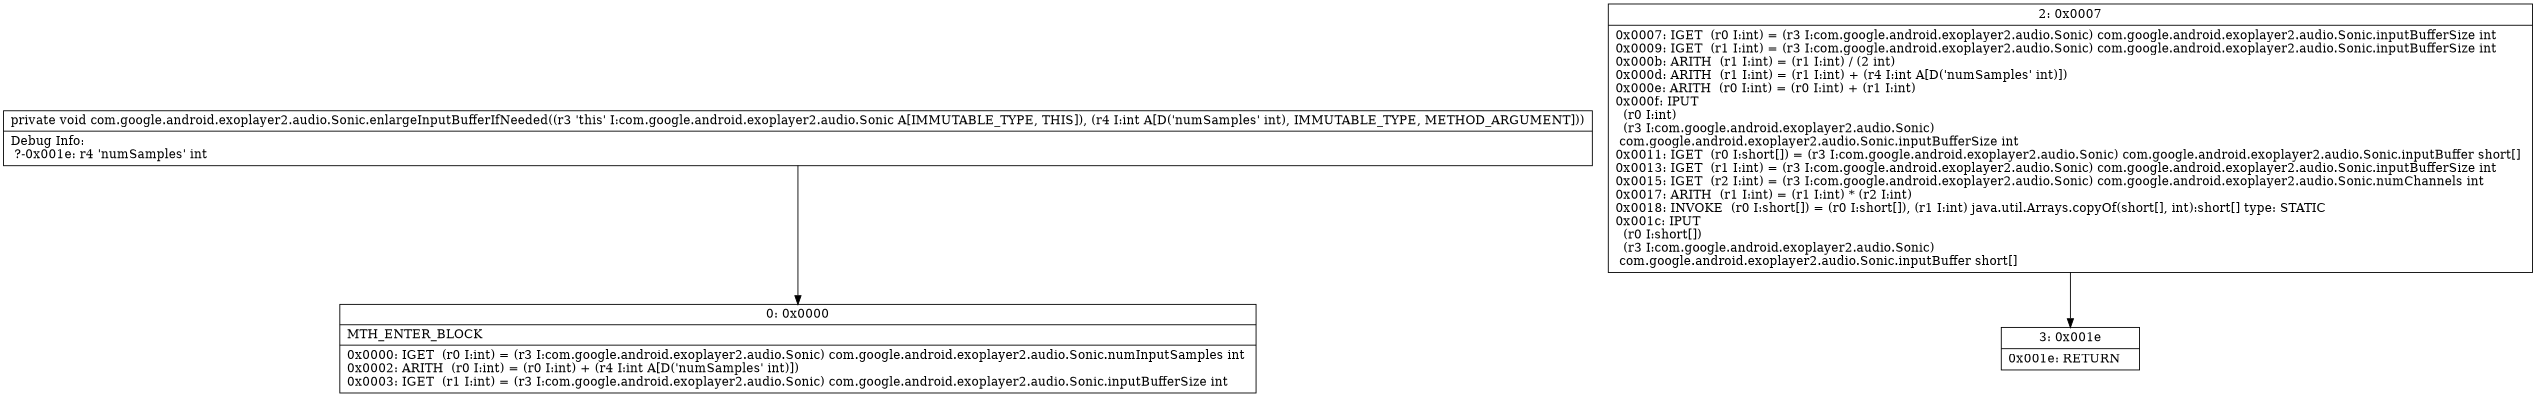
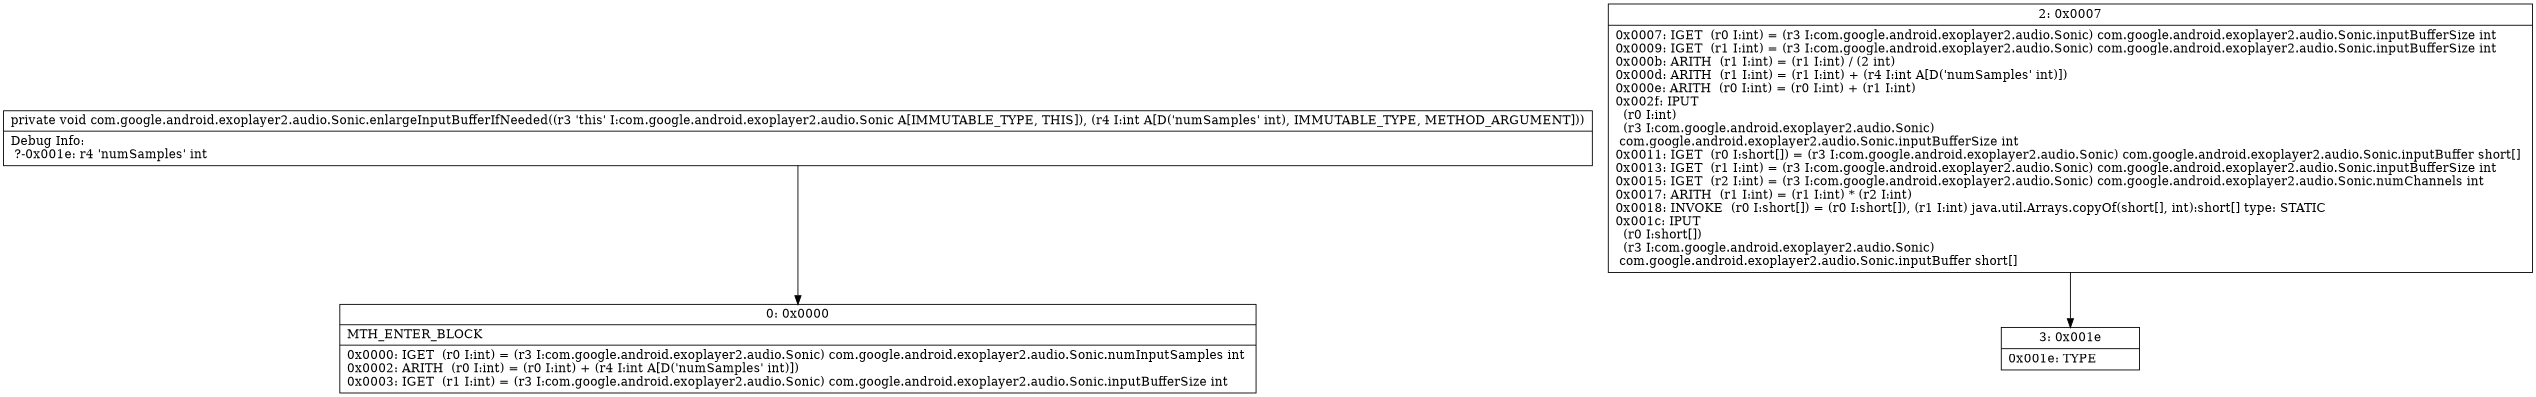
  digraph {
    node [shape=record]
    n1 [label="{0\:\ 0x0000|MTH_ENTER_BLOCK\l|0x0000: IGET  (r0 I:int) = (r3 I:com.google.android.exoplayer2.audio.Sonic) com.google.android.exoplayer2.audio.Sonic.numInputSamples int \l0x0002: ARITH  (r0 I:int) = (r0 I:int) + (r4 I:int A[D('numSamples' int)]) \l0x0003: IGET  (r1 I:int) = (r3 I:com.google.android.exoplayer2.audio.Sonic) com.google.android.exoplayer2.audio.Sonic.inputBufferSize int \l}"]
-   n2 [label="{2\:\ 0x0007|0x0007: IGET  (r0 I:int) = (r3 I:com.google.android.exoplayer2.audio.Sonic) com.google.android.exoplayer2.audio.Sonic.inputBufferSize int \l0x0009: IGET  (r1 I:int) = (r3 I:com.google.android.exoplayer2.audio.Sonic) com.google.android.exoplayer2.audio.Sonic.inputBufferSize int \l0x000b: ARITH  (r1 I:int) = (r1 I:int) \/ (2 int) \l0x000d: ARITH  (r1 I:int) = (r1 I:int) + (r4 I:int A[D('numSamples' int)]) \l0x000e: ARITH  (r0 I:int) = (r0 I:int) + (r1 I:int) \l0x000f: IPUT  \l  (r0 I:int)\l  (r3 I:com.google.android.exoplayer2.audio.Sonic)\l com.google.android.exoplayer2.audio.Sonic.inputBufferSize int \l0x0011: IGET  (r0 I:short[]) = (r3 I:com.google.android.exoplayer2.audio.Sonic) com.google.android.exoplayer2.audio.Sonic.inputBuffer short[] \l0x0013: IGET  (r1 I:int) = (r3 I:com.google.android.exoplayer2.audio.Sonic) com.google.android.exoplayer2.audio.Sonic.inputBufferSize int \l0x0015: IGET  (r2 I:int) = (r3 I:com.google.android.exoplayer2.audio.Sonic) com.google.android.exoplayer2.audio.Sonic.numChannels int \l0x0017: ARITH  (r1 I:int) = (r1 I:int) * (r2 I:int) \l0x0018: INVOKE  (r0 I:short[]) = (r0 I:short[]), (r1 I:int) java.util.Arrays.copyOf(short[], int):short[] type: STATIC \l0x001c: IPUT  \l  (r0 I:short[])\l  (r3 I:com.google.android.exoplayer2.audio.Sonic)\l com.google.android.exoplayer2.audio.Sonic.inputBuffer short[] \l}"]
-   n3 [label="{3\:\ 0x001e|0x001e: RETURN   \l}"]
+   n2 [label="{2\:\ 0x0007|0x0007: IGET  (r0 I:int) = (r3 I:com.google.android.exoplayer2.audio.Sonic) com.google.android.exoplayer2.audio.Sonic.inputBufferSize int \l0x0009: IGET  (r1 I:int) = (r3 I:com.google.android.exoplayer2.audio.Sonic) com.google.android.exoplayer2.audio.Sonic.inputBufferSize int \l0x000b: ARITH  (r1 I:int) = (r1 I:int) \/ (2 int) \l0x000d: ARITH  (r1 I:int) = (r1 I:int) + (r4 I:int A[D('numSamples' int)]) \l0x000e: ARITH  (r0 I:int) = (r0 I:int) + (r1 I:int) \l0x002f: IPUT  \l  (r0 I:int)\l  (r3 I:com.google.android.exoplayer2.audio.Sonic)\l com.google.android.exoplayer2.audio.Sonic.inputBufferSize int \l0x0011: IGET  (r0 I:short[]) = (r3 I:com.google.android.exoplayer2.audio.Sonic) com.google.android.exoplayer2.audio.Sonic.inputBuffer short[] \l0x0013: IGET  (r1 I:int) = (r3 I:com.google.android.exoplayer2.audio.Sonic) com.google.android.exoplayer2.audio.Sonic.inputBufferSize int \l0x0015: IGET  (r2 I:int) = (r3 I:com.google.android.exoplayer2.audio.Sonic) com.google.android.exoplayer2.audio.Sonic.numChannels int \l0x0017: ARITH  (r1 I:int) = (r1 I:int) * (r2 I:int) \l0x0018: INVOKE  (r0 I:short[]) = (r0 I:short[]), (r1 I:int) java.util.Arrays.copyOf(short[], int):short[] type: STATIC \l0x001c: IPUT  \l  (r0 I:short[])\l  (r3 I:com.google.android.exoplayer2.audio.Sonic)\l com.google.android.exoplayer2.audio.Sonic.inputBuffer short[] \l}"]
+   n3 [label="{3\:\ 0x001e|0x001e: TYPE   \l}"]
    n4 [label="{private void com.google.android.exoplayer2.audio.Sonic.enlargeInputBufferIfNeeded((r3 'this' I:com.google.android.exoplayer2.audio.Sonic A[IMMUTABLE_TYPE, THIS]), (r4 I:int A[D('numSamples' int), IMMUTABLE_TYPE, METHOD_ARGUMENT]))  | Debug Info:\l  ?\-0x001e: r4 'numSamples' int\l}"]
    n2 -> n3
    n4 -> n1
  }
